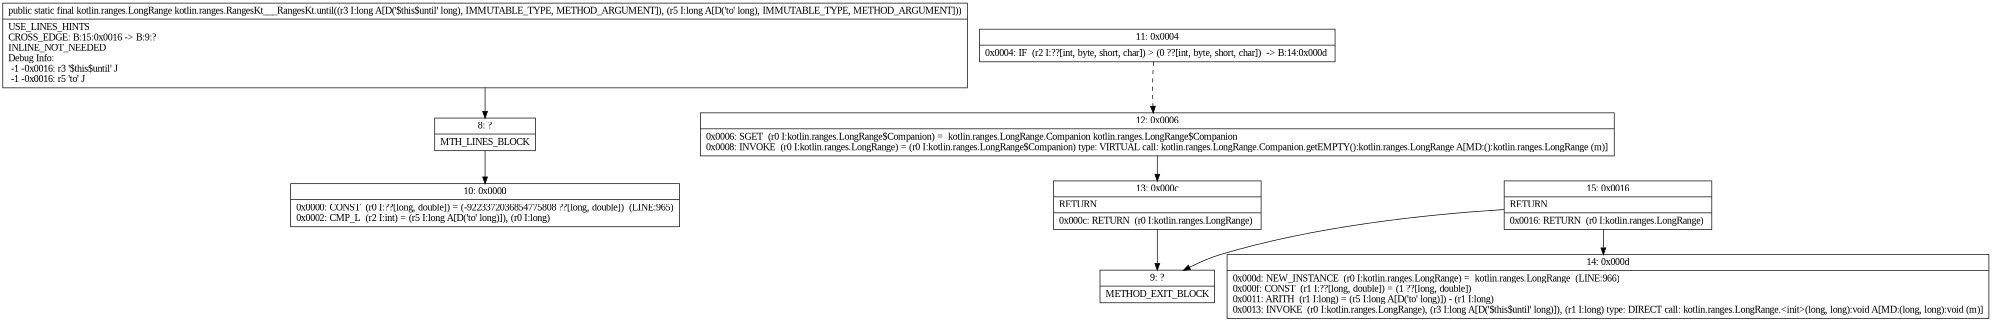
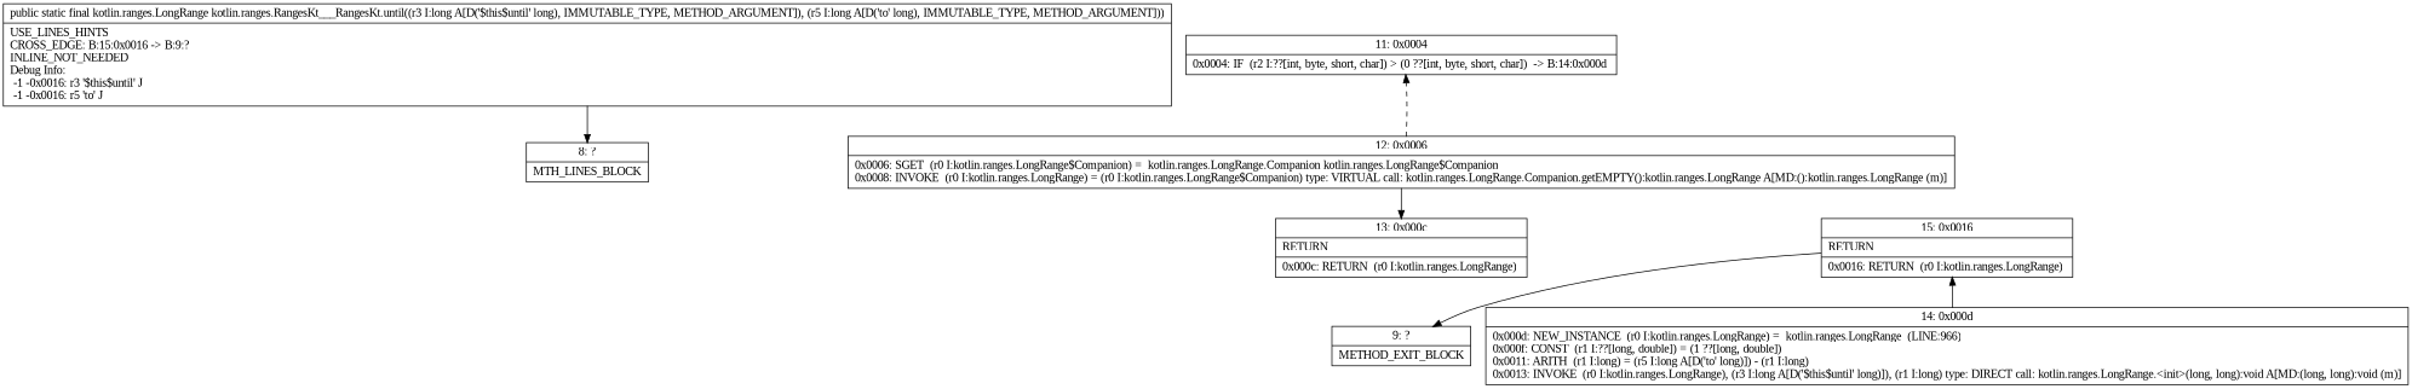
  digraph {
    fontname="Liberation Serif"
    node [fontname="Liberation Serif" shape=record]
    edge [fontname="Liberation Serif"]
    n1 [label="{8\:\ ?|MTH_LINES_BLOCK\l}"]
-   n2 [label="{10\:\ 0x0000|0x0000: CONST  (r0 I:??[long, double]) = (\-9223372036854775808 ??[long, double])  (LINE:965)\l0x0002: CMP_L  (r2 I:int) = (r5 I:long A[D('to' long)]), (r0 I:long) \l}"]
    n3 [label="{11\:\ 0x0004|0x0004: IF  (r2 I:??[int, byte, short, char]) \> (0 ??[int, byte, short, char])  \-\> B:14:0x000d \l}"]
    n4 [label="{12\:\ 0x0006|0x0006: SGET  (r0 I:kotlin.ranges.LongRange$Companion) =  kotlin.ranges.LongRange.Companion kotlin.ranges.LongRange$Companion \l0x0008: INVOKE  (r0 I:kotlin.ranges.LongRange) = (r0 I:kotlin.ranges.LongRange$Companion) type: VIRTUAL call: kotlin.ranges.LongRange.Companion.getEMPTY():kotlin.ranges.LongRange A[MD:():kotlin.ranges.LongRange (m)]\l}"]
    n5 [label="{13\:\ 0x000c|RETURN\l|0x000c: RETURN  (r0 I:kotlin.ranges.LongRange) \l}"]
    n6 [label="{14\:\ 0x000d|0x000d: NEW_INSTANCE  (r0 I:kotlin.ranges.LongRange) =  kotlin.ranges.LongRange  (LINE:966)\l0x000f: CONST  (r1 I:??[long, double]) = (1 ??[long, double]) \l0x0011: ARITH  (r1 I:long) = (r5 I:long A[D('to' long)]) \- (r1 I:long) \l0x0013: INVOKE  (r0 I:kotlin.ranges.LongRange), (r3 I:long A[D('$this$until' long)]), (r1 I:long) type: DIRECT call: kotlin.ranges.LongRange.\<init\>(long, long):void A[MD:(long, long):void (m)]\l}"]
    n7 [label="{15\:\ 0x0016|RETURN\l|0x0016: RETURN  (r0 I:kotlin.ranges.LongRange) \l}"]
    n8 [label="{9\:\ ?|METHOD_EXIT_BLOCK\l}"]
    n9 [label="{public static final kotlin.ranges.LongRange kotlin.ranges.RangesKt___RangesKt.until((r3 I:long A[D('$this$until' long), IMMUTABLE_TYPE, METHOD_ARGUMENT]), (r5 I:long A[D('to' long), IMMUTABLE_TYPE, METHOD_ARGUMENT]))  | USE_LINES_HINTS\lCROSS_EDGE: B:15:0x0016 \-\> B:9:?\lINLINE_NOT_NEEDED\lDebug Info:\l  \-1 \-0x0016: r3 '$this$until' J\l  \-1 \-0x0016: r5 'to' J\l}"]
-   n1 -> n2
-   n3 -> n4 [style=dashed]
+   n4 -> n3 [style=dashed]
    n4 -> n5
-   n5 -> n8
-   n7 -> n6
+   n6 -> n7
    n7 -> n8
    n9 -> n1
  }
